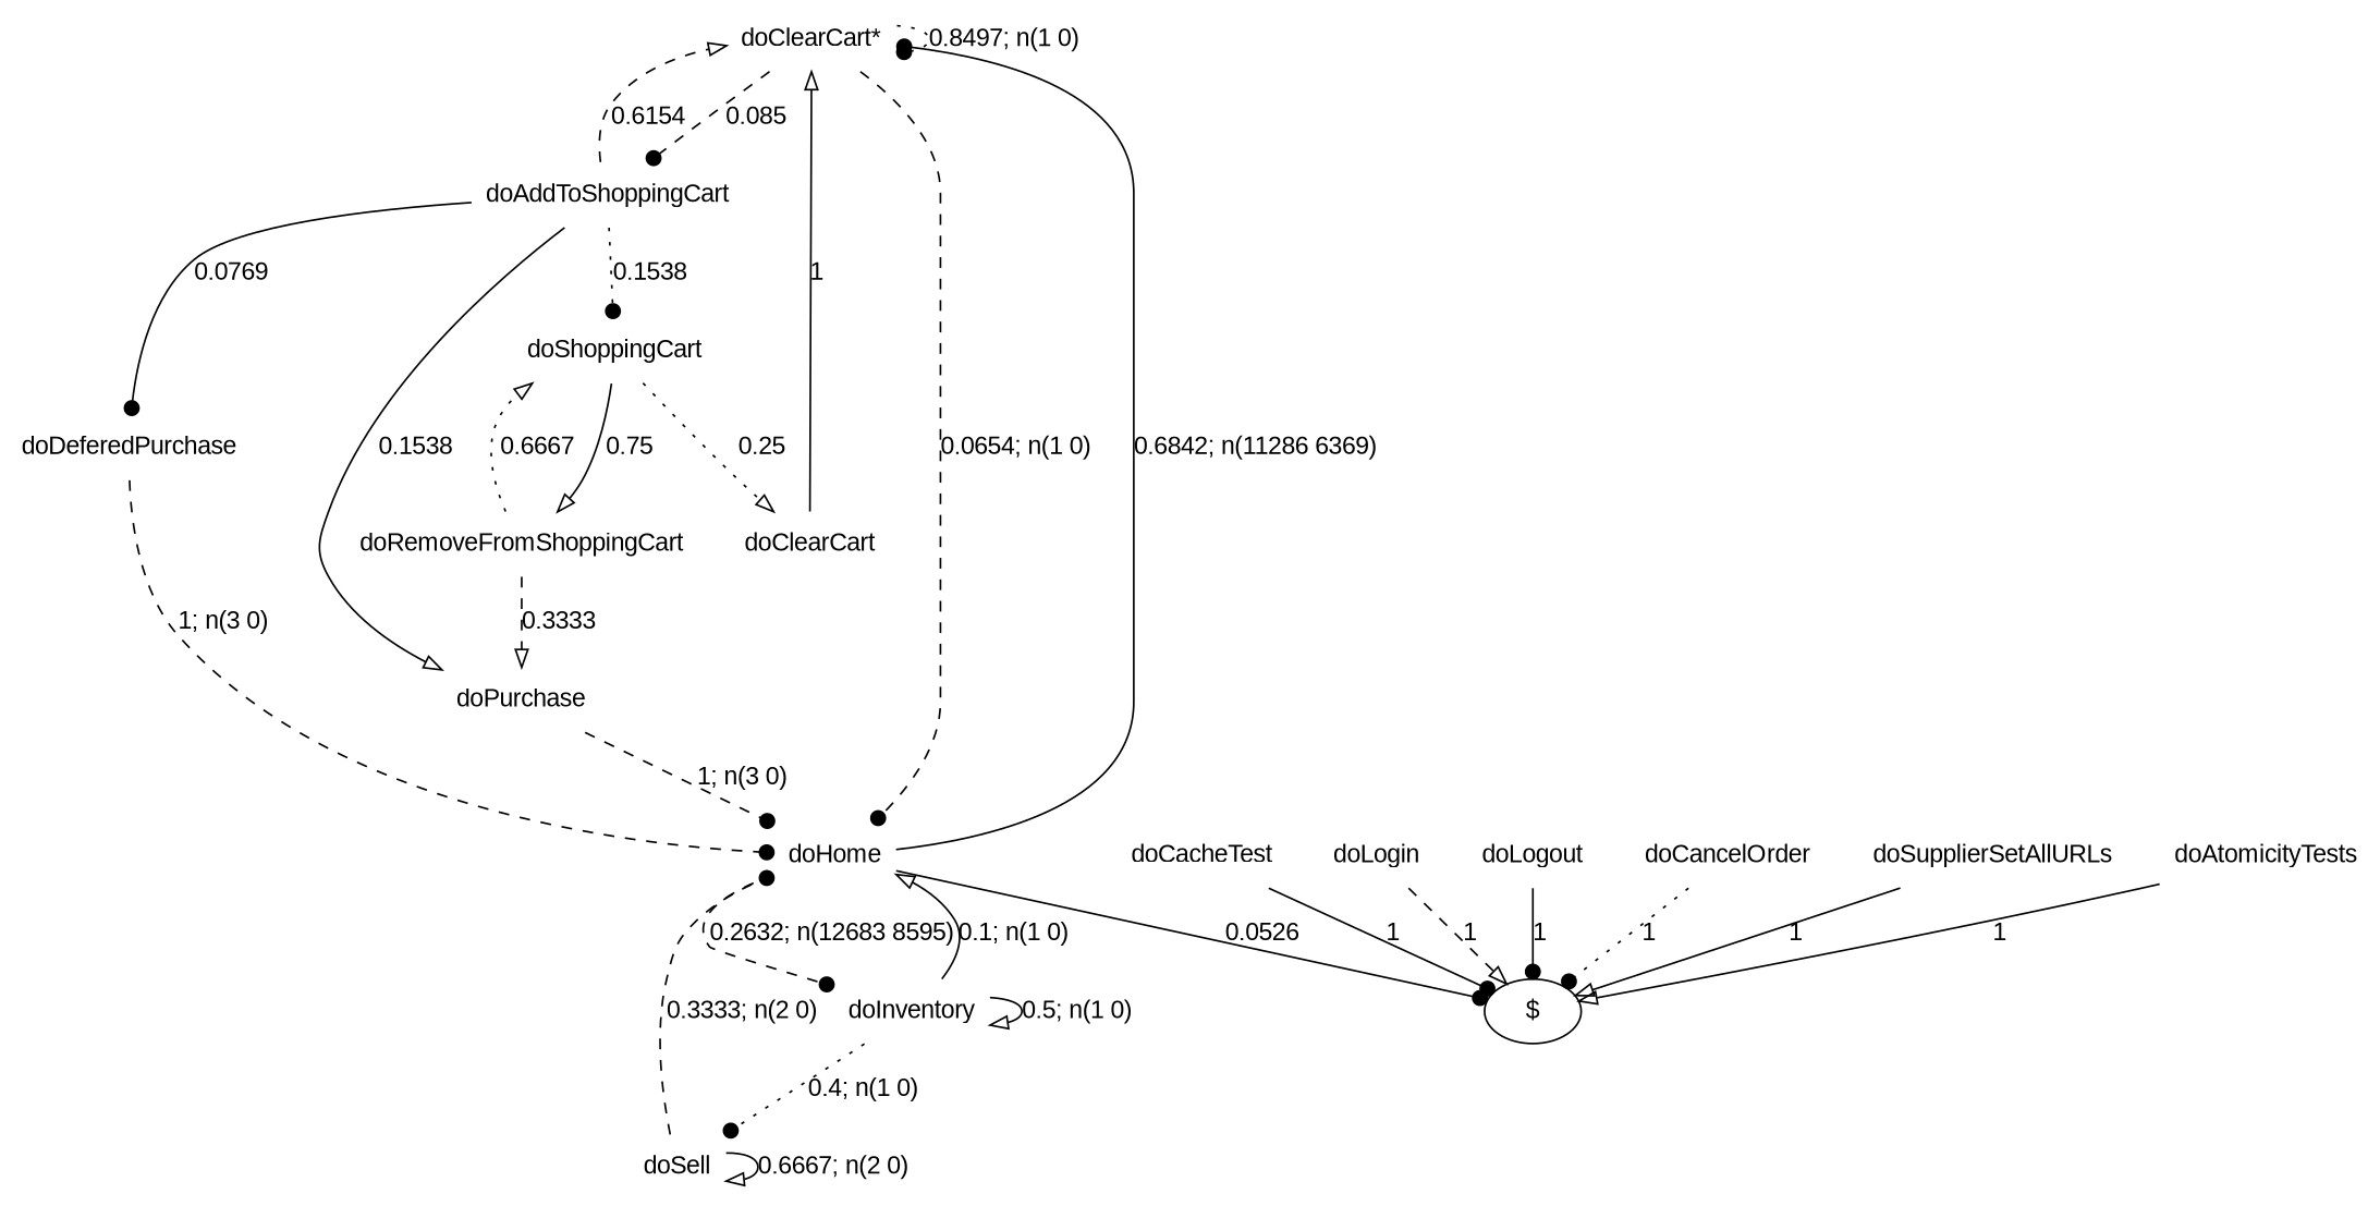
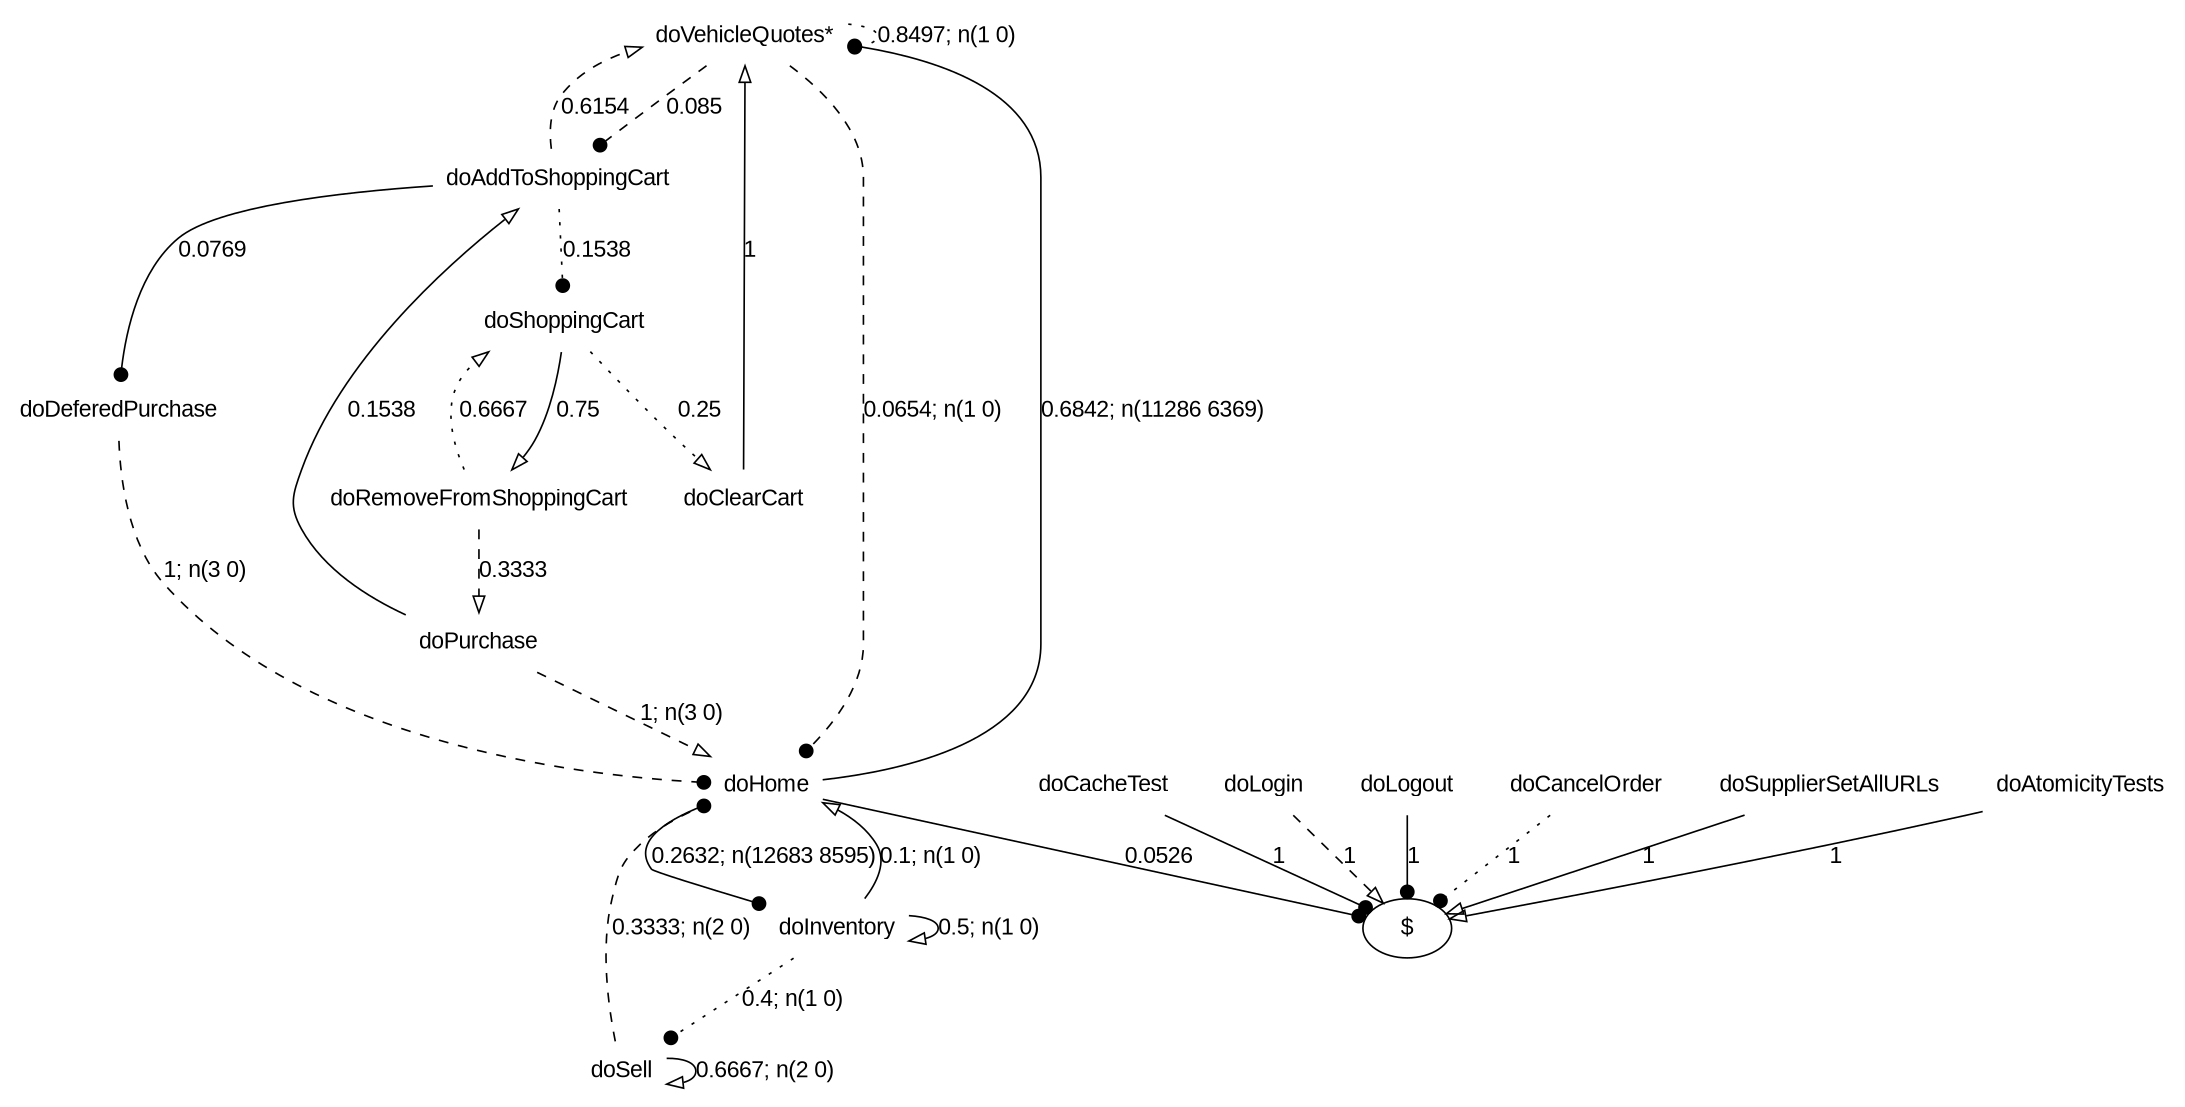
  digraph {
    fontname="Liberation Sans"
    node [fontname="Liberation Sans" shape=none]
    edge [arrowhead=dot fontname="Liberation Sans" style=solid]
-   n1 [label="doClearCart*"]
+   n1 [label="doVehicleQuotes*"]
    n2 [label=doAddToShoppingCart]
    n3 [label=doHome]
    n4 [label=doDeferedPurchase]
    n5 [label=doShoppingCart]
    n6 [label=doPurchase]
    "$" [shape=""]
    n8 [label=doInventory]
    n9 [label=doSupplierSetAllURLs]
    n10 [label=doAtomicityTests]
    n11 [label=doCacheTest]
    n12 [label=doLogin]
    n13 [label=doClearCart]
    n14 [label=doRemoveFromShoppingCart]
    n15 [label=doSell]
    n16 [label=doLogout]
    n17 [label=doCancelOrder]
    n1 -> n1 [label="0.8497; n(1 0)" style=dotted]
    n1 -> n2 [label=0.085 style=dashed]
    n1 -> n3 [label="0.0654; n(1 0)" style=dashed]
    n2 -> n1 [arrowhead=onormal label=0.6154 style=dashed]
    n2 -> n4 [label=0.0769]
    n2 -> n5 [label=0.1538 style=dotted]
-   n2 -> n6 [arrowhead=onormal label=0.1538]
+   n6 -> n2 [arrowhead=onormal label=0.1538]
    n3 -> n1 [label="0.6842; n(11286 6369)"]
    n3 -> "$" [label=0.0526]
-   n3 -> n8 [label="0.2632; n(12683 8595)" style=dashed]
+   n3 -> n8 [label="0.2632; n(12683 8595)"]
    n4 -> n3 [label="1; n(3 0)" style=dashed]
    n5 -> n13 [arrowhead=onormal label=0.25 style=dotted]
    n5 -> n14 [arrowhead=onormal label=0.75]
-   n6 -> n3 [label="1; n(3 0)" style=dashed]
+   n6 -> n3 [arrowhead=onormal label="1; n(3 0)" style=dashed]
    n8 -> n3 [arrowhead=onormal label="0.1; n(1 0)"]
    n8 -> n8 [arrowhead=onormal label="0.5; n(1 0)"]
    n8 -> n15 [label="0.4; n(1 0)" style=dotted]
    n9 -> "$" [arrowhead=onormal label=1]
    n10 -> "$" [arrowhead=onormal label=1]
    n11 -> "$" [label=1]
    n12 -> "$" [arrowhead=onormal label=1 style=dashed]
    n13 -> n1 [arrowhead=onormal label=1]
    n14 -> n5 [arrowhead=onormal label=0.6667 style=dotted]
    n14 -> n6 [arrowhead=onormal label=0.3333 style=dashed]
    n15 -> n3 [label="0.3333; n(2 0)" style=dashed]
    n15 -> n15 [arrowhead=onormal label="0.6667; n(2 0)"]
    n16 -> "$" [label=1]
    n17 -> "$" [label=1 style=dotted]
  }
